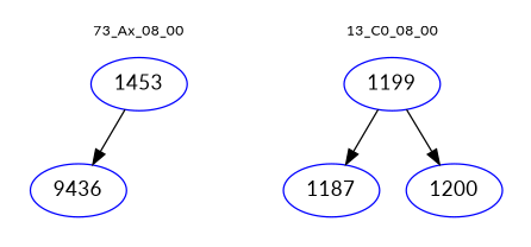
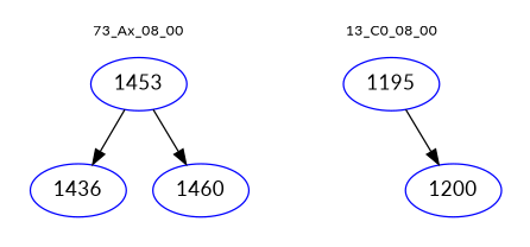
  digraph {
    fontname=Lato
    node [color=blue fontname=Lato]
    edge [color=black fontname=Lato]
    n1 [label=1453]
-   n2 [label=9436]
-   n4 [label=1199]
-   n5 [label=1187]
+   n2 [label=1436]
+   n3 [label=1460]
+   n4 [label=1195]
    n6 [label=1200]
    subgraph cluster_1 {
      color=white
      fontsize=10
      label="73_Ax_08_00"
      n1
      n2
+     n3
    }
    subgraph cluster_2 {
      color=white
      fontsize=10
      label="13_C0_08_00"
      n4
-     n5
      n6
    }
    n1 -> n2
-   n4 -> n5
+   n1 -> n3
    n4 -> n6
  }
